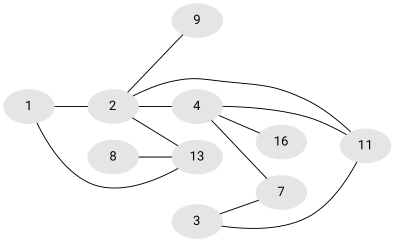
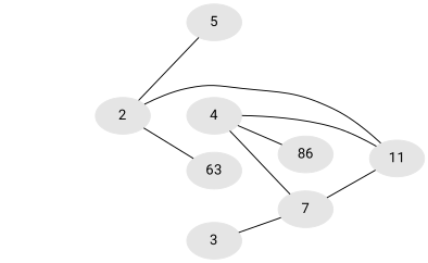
  graph {
    fontname="Roboto Mono"
    rankdir=LR
    node [color=gray90 fontname="Roboto Mono" style=filled]
    edge [fontname="Roboto Mono" weight=1.0]
-   1
    2
-   13
+   13 [label=63]
    4
-   5 [label=9]
+   5
    11
    7
-   16
+   16 [label=86]
    3
-   8
-   1 -- 2 [weight=3.0]
-   1 -- 13
    2 -- 13 [weight=3.0]
-   2 -- 4 [weight=3.0]
    2 -- 5 [weight=2.0]
    2 -- 11
    4 -- 11
    4 -- 7
    4 -- 16
-   3 -- 11
+   7 -- 11
    3 -- 7
-   8 -- 13 [weight=3.0]
  }
